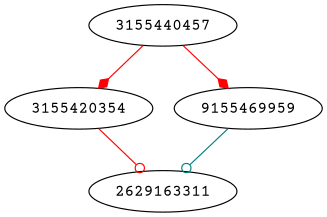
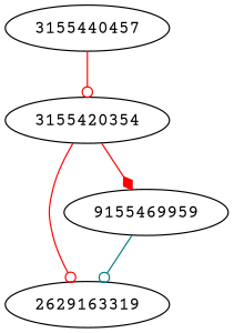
  strict digraph {
    fontname="Courier Prime"
    node [fontname="Courier Prime"]
    edge [arrowhead=odot color=red fontname="Courier Prime"]
    n1 [label=3155420354]
    3155440457
-   2629163311
+   2629163311 [label=2629163319]
    n4 [label=9155469959]
    n1 -> 2629163311
-   3155440457 -> n4 [arrowhead=diamond]
-   3155440457 -> n1 [arrowhead=diamond]
+   n1 -> n4 [arrowhead=diamond]
+   3155440457 -> n1
    n4 -> 2629163311 [color=teal]
  }
